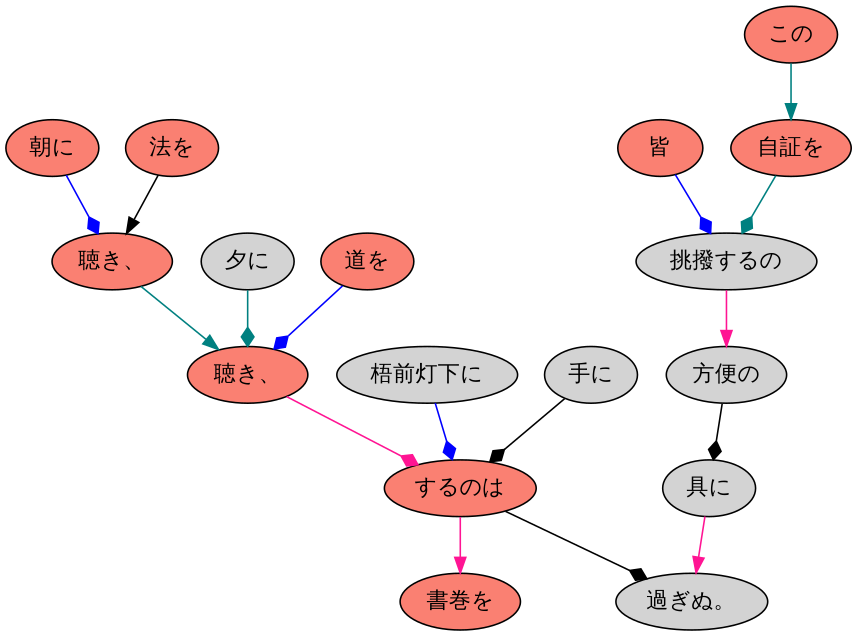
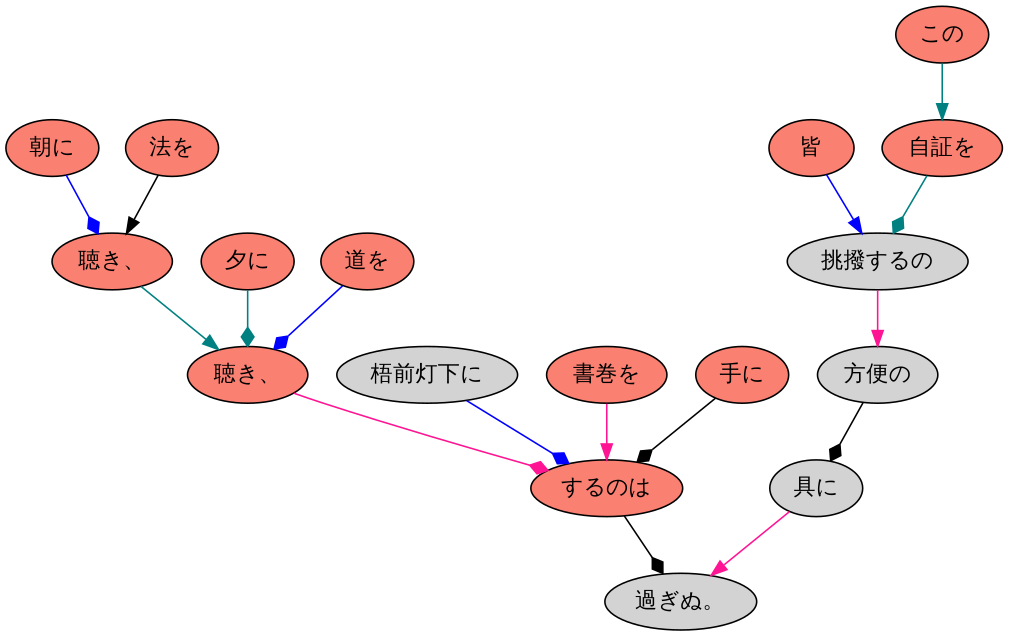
  digraph {
    fontname="Open Sans"
    node [fillcolor=salmon fontname="Open Sans" style=filled]
    edge [arrowhead=diamond color=blue fontname="Open Sans"]
    n1 [label="朝に"]
    n2 [label="聴き、"]
    n3 [label="聴き、"]
    n4 [label="法を"]
    n5 [label="するのは"]
-   n6 [fillcolor=lightgrey label="夕に"]
+   n6 [label="夕に"]
    n7 [label="道を"]
    n8 [fillcolor=lightgrey label="過ぎぬ。"]
    n9 [fillcolor=lightgrey label="梧前灯下に"]
    n10 [label="書巻を"]
-   n11 [fillcolor=lightgrey label="手に"]
+   n11 [label="手に"]
    n12 [label="皆"]
    n13 [fillcolor=lightgrey label="挑撥するの"]
    n14 [fillcolor=lightgrey label="方便の"]
    n15 [label="この"]
    n16 [label="自証を"]
    n17 [fillcolor=lightgrey label="具に"]
    n1 -> n2
    n2 -> n3 [arrowhead=normal color=teal]
    n3 -> n5 [color=deeppink]
    n4 -> n2 [arrowhead=normal color=black]
    n5 -> n8 [color=black]
    n6 -> n3 [color=teal]
    n7 -> n3
    n9 -> n5
-   n5 -> n10 [arrowhead=normal color=deeppink]
+   n10 -> n5 [arrowhead=normal color=deeppink]
    n11 -> n5 [color=black]
-   n12 -> n13
+   n12 -> n13 [arrowhead=normal]
    n13 -> n14 [arrowhead=normal color=deeppink]
    n14 -> n17 [color=black]
    n15 -> n16 [arrowhead=normal color=teal]
    n16 -> n13 [color=teal]
    n17 -> n8 [arrowhead=normal color=deeppink]
  }
